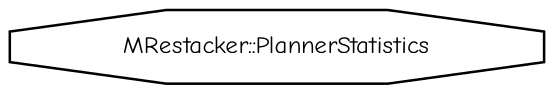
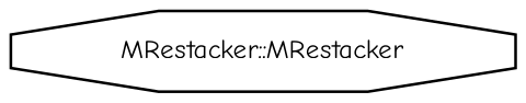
  digraph {
    rankdir=LR
    fontname="Comic Neue"
-   n1 [color=black fillcolor=white fontname="Comic Neue" fontsize=10 height=0.2 label="MRestacker::PlannerStatistics" shape=octagon style=filled width=0.4]
+   n1 [color=black fillcolor=white fontname="Comic Neue" fontsize=10 height=0.2 label="MRestacker::MRestacker" shape=octagon style=filled width=0.4]
  }
